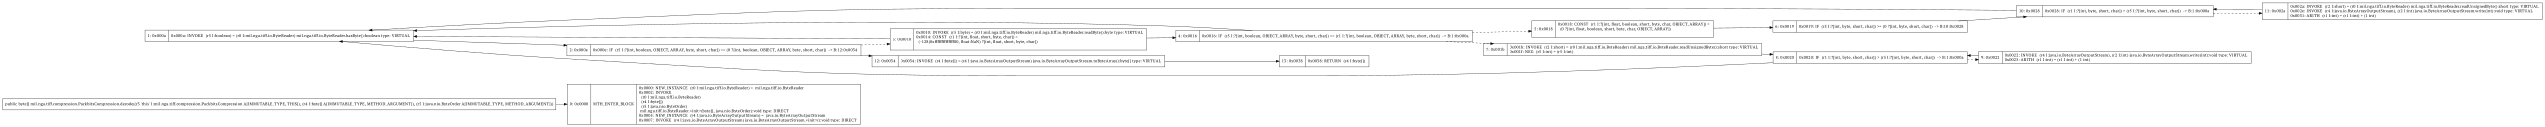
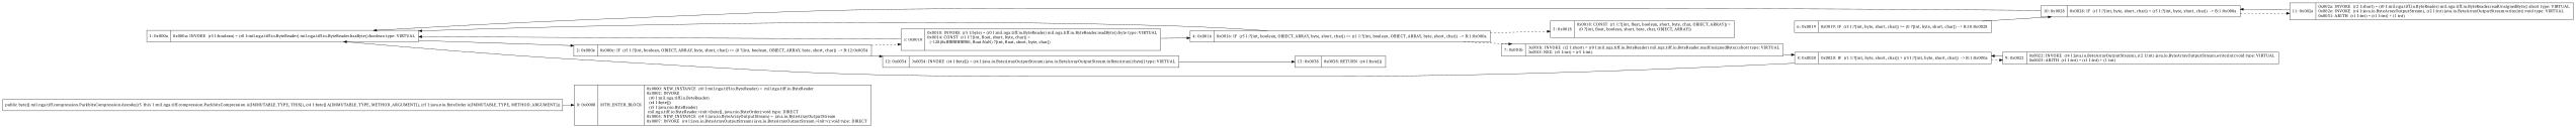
  digraph {
    fontname="PT Serif"
    rankdir=LR
    node [fontname="PT Serif" shape=record]
    edge [fontname="PT Serif"]
-   n1 [label="{0\:\ 0x0000|MTH_ENTER_BLOCK\l|0x0000: NEW_INSTANCE  (r0 I:mil.nga.tiff.io.ByteReader) =  mil.nga.tiff.io.ByteReader \l0x0002: INVOKE  \l  (r0 I:mil.nga.tiff.io.ByteReader)\l  (r4 I:byte[])\l  (r5 I:java.nio.ByteOrder)\l mil.nga.tiff.io.ByteReader.\<init\>(byte[], java.nio.ByteOrder):void type: DIRECT \l0x0005: NEW_INSTANCE  (r4 I:java.io.ByteArrayOutputStream) =  java.io.ByteArrayOutputStream \l0x0007: INVOKE  (r4 I:java.io.ByteArrayOutputStream) java.io.ByteArrayOutputStream.\<init\>():void type: DIRECT \l}"]
+   n1 [label="{0\:\ 0x0000|MTH_ENTER_BLOCK\l|0x0000: NEW_INSTANCE  (r0 I:mil.nga.tiff.io.ByteReader) =  mil.nga.tiff.io.ByteReader \l0x0002: INVOKE  \l  (r0 I:mil.nga.tiff.io.ByteReader)\l  (r4 I:byte[])\l  (r5 I:java.nio.ByteReader)\l mil.nga.tiff.io.ByteReader.\<init\>(byte[], java.nio.ByteOrder):void type: DIRECT \l0x0005: NEW_INSTANCE  (r4 I:java.io.ByteArrayOutputStream) =  java.io.ByteArrayOutputStream \l0x0007: INVOKE  (r4 I:java.io.ByteArrayOutputStream) java.io.ByteArrayOutputStream.\<init\>():void type: DIRECT \l}"]
    n2 [label="{1\:\ 0x000a|0x000a: INVOKE  (r5 I:boolean) = (r0 I:mil.nga.tiff.io.ByteReader) mil.nga.tiff.io.ByteReader.hasByte():boolean type: VIRTUAL \l}"]
    n3 [label="{2\:\ 0x000e|0x000e: IF  (r5 I:?[int, boolean, OBJECT, ARRAY, byte, short, char]) == (0 ?[int, boolean, OBJECT, ARRAY, byte, short, char])  \-\> B:12:0x0034 \l}"]
    n4 [label="{3\:\ 0x0010|0x0010: INVOKE  (r5 I:byte) = (r0 I:mil.nga.tiff.io.ByteReader) mil.nga.tiff.io.ByteReader.readByte():byte type: VIRTUAL \l0x0014: CONST  (r1 I:?[int, float, short, byte, char]) = \l  (\-128(0xffffffffffffff80, float:NaN) ?[int, float, short, byte, char])\l \l}"]
    n5 [label="{12\:\ 0x0034|0x0034: INVOKE  (r4 I:byte[]) = (r4 I:java.io.ByteArrayOutputStream) java.io.ByteArrayOutputStream.toByteArray():byte[] type: VIRTUAL \l}"]
    n6 [label="{4\:\ 0x0016|0x0016: IF  (r5 I:?[int, boolean, OBJECT, ARRAY, byte, short, char]) == (r1 I:?[int, boolean, OBJECT, ARRAY, byte, short, char])  \-\> B:1:0x000a \l}"]
    n7 [label="{13\:\ 0x0038|0x0038: RETURN  (r4 I:byte[]) \l}"]
    n8 [label="{5\:\ 0x0018|0x0018: CONST  (r1 I:?[int, float, boolean, short, byte, char, OBJECT, ARRAY]) = \l  (0 ?[int, float, boolean, short, byte, char, OBJECT, ARRAY])\l \l}"]
    n9 [label="{7\:\ 0x001b|0x001b: INVOKE  (r2 I:short) = (r0 I:mil.nga.tiff.io.ByteReader) mil.nga.tiff.io.ByteReader.readUnsignedByte():short type: VIRTUAL \l0x001f: NEG  (r5 I:int) = (r5 I:int) \l}"]
    n10 [label="{6\:\ 0x0019|0x0019: IF  (r5 I:?[int, byte, short, char]) \>= (0 ?[int, byte, short, char])  \-\> B:10:0x0028 \l}"]
    n11 [label="{10\:\ 0x0028|0x0028: IF  (r1 I:?[int, byte, short, char]) \> (r5 I:?[int, byte, short, char])  \-\> B:1:0x000a \l}"]
    n12 [label="{8\:\ 0x0020|0x0020: IF  (r1 I:?[int, byte, short, char]) \> (r5 I:?[int, byte, short, char])  \-\> B:1:0x000a \l}"]
    n13 [label="{11\:\ 0x002a|0x002a: INVOKE  (r2 I:short) = (r0 I:mil.nga.tiff.io.ByteReader) mil.nga.tiff.io.ByteReader.readUnsignedByte():short type: VIRTUAL \l0x002e: INVOKE  (r4 I:java.io.ByteArrayOutputStream), (r2 I:int) java.io.ByteArrayOutputStream.write(int):void type: VIRTUAL \l0x0031: ARITH  (r1 I:int) = (r1 I:int) + (1 int) \l}"]
    n14 [label="{9\:\ 0x0022|0x0022: INVOKE  (r4 I:java.io.ByteArrayOutputStream), (r2 I:int) java.io.ByteArrayOutputStream.write(int):void type: VIRTUAL \l0x0025: ARITH  (r1 I:int) = (r1 I:int) + (1 int) \l}"]
    n15 [label="{public byte[] mil.nga.tiff.compression.PackbitsCompression.decode((r3 'this' I:mil.nga.tiff.compression.PackbitsCompression A[IMMUTABLE_TYPE, THIS]), (r4 I:byte[] A[IMMUTABLE_TYPE, METHOD_ARGUMENT]), (r5 I:java.nio.ByteOrder A[IMMUTABLE_TYPE, METHOD_ARGUMENT])) }"]
    n2 -> n3
    n3 -> n4 [style=dashed]
    n3 -> n5
    n4 -> n2
    n4 -> n6
    n5 -> n7
    n6 -> n2
    n6 -> n8 [style=dashed]
    n6 -> n9 [style=dashed]
-   n8 -> n10
    n9 -> n12
    n10 -> n11
    n11 -> n2
    n11 -> n13 [style=dashed]
    n12 -> n2
    n12 -> n14 [style=dashed]
    n13 -> n11
    n14 -> n12
    n15 -> n1
  }
